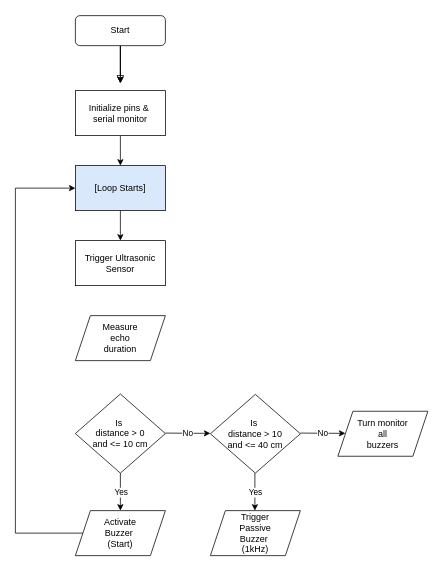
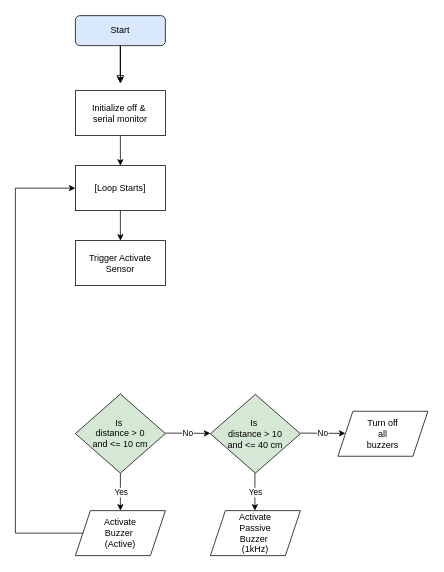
  <mxCell id="0" value="" />
  <mxCell id="1" parent="0" />
  <mxCell id="2" value="" style="rounded=0;html=1;jettySize=auto;orthogonalLoop=1;fontSize=11;endArrow=block;endFill=0;endSize=8;strokeWidth=1;shadow=0;labelBackgroundColor=none;edgeStyle=orthogonalEdgeStyle;" parent="1" source="5" edge="1"><mxGeometry relative="1" as="geometry"><mxPoint x="160" y="110" as="targetPoint" /></mxGeometry></mxCell>
  <mxCell id="3" value="" style="edgeStyle=orthogonalEdgeStyle;rounded=0;orthogonalLoop=1;jettySize=auto;html=1;" edge="1" parent="1" source="5"><mxGeometry relative="1" as="geometry"><mxPoint x="160" y="110" as="targetPoint" /></mxGeometry></mxCell>
  <mxCell id="4" value="" style="edgeStyle=orthogonalEdgeStyle;rounded=0;orthogonalLoop=1;jettySize=auto;html=1;" edge="1" parent="1" source="5"><mxGeometry relative="1" as="geometry"><mxPoint x="160" y="110" as="targetPoint" /></mxGeometry></mxCell>
- <mxCell id="5" value="Start" style="rounded=1;whiteSpace=wrap;html=1;fontSize=12;glass=0;strokeWidth=1;shadow=0;" parent="1" vertex="1"><mxGeometry x="100" y="20" width="120" height="40" as="geometry" /></mxCell>
+ <mxCell id="5" value="Start" style="rounded=1;whiteSpace=wrap;html=1;fontSize=12;glass=0;strokeWidth=1;shadow=0;fillColor=#dae8fc;" parent="1" vertex="1"><mxGeometry x="100" y="20" width="120" height="40" as="geometry" /></mxCell>
  <mxCell id="6" value="" style="endArrow=classic;html=1;rounded=0;exitX=0.5;exitY=1;exitDx=0;exitDy=0;" edge="1" parent="1"><mxGeometry width="50" height="50" relative="1" as="geometry"><mxPoint x="160" y="180" as="sourcePoint" /><mxPoint x="160" y="220" as="targetPoint" /></mxGeometry></mxCell>
- <mxCell id="7" value="Initialize pins &amp;amp;&amp;nbsp;&lt;div style=&quot;--tw-scale-x: 1; --tw-scale-y: 1; --tw-pan-x: ; --tw-pan-y: ; --tw-pinch-zoom: ; --tw-scroll-snap-strictness: proximity; --tw-gradient-from-position: ; --tw-gradient-via-position: ; --tw-gradient-to-position: ; --tw-ordinal: ; --tw-slashed-zero: ; --tw-numeric-figure: ; --tw-numeric-spacing: ; --tw-numeric-fraction: ; --tw-ring-inset: ; --tw-ring-offset-width: 0px; --tw-ring-offset-color: #fff; --tw-ring-color: rgb(59 130 246 / .5); --tw-ring-offset-shadow: 0 0 #0000; --tw-ring-shadow: 0 0 #0000; --tw-shadow: 0 0 #0000; --tw-shadow-colored: 0 0 #0000; --tw-blur: ; --tw-brightness: ; --tw-contrast: ; --tw-grayscale: ; --tw-hue-rotate: ; --tw-invert: ; --tw-saturate: ; --tw-sepia: ; --tw-drop-shadow: ; --tw-backdrop-blur: ; --tw-backdrop-brightness: ; --tw-backdrop-contrast: ; --tw-backdrop-grayscale: ; --tw-backdrop-hue-rotate: ; --tw-backdrop-invert: ; --tw-backdrop-opacity: ; --tw-backdrop-saturate: ; --tw-backdrop-sepia: ;&quot;&gt;serial monitor&lt;/div&gt;" style="rounded=0;whiteSpace=wrap;html=1;" vertex="1" parent="1"><mxGeometry x="100" y="120" width="120" height="60" as="geometry" /></mxCell>
- <mxCell id="8" value="[Loop Starts]" style="rounded=0;whiteSpace=wrap;html=1;fillColor=#dae8fc;" vertex="1" parent="1"><mxGeometry x="100" y="220" width="120" height="60" as="geometry" /></mxCell>
+ <mxCell id="7" value="Initialize off &amp;amp;&amp;nbsp;&lt;div style=&quot;--tw-scale-x: 1; --tw-scale-y: 1; --tw-pan-x: ; --tw-pan-y: ; --tw-pinch-zoom: ; --tw-scroll-snap-strictness: proximity; --tw-gradient-from-position: ; --tw-gradient-via-position: ; --tw-gradient-to-position: ; --tw-ordinal: ; --tw-slashed-zero: ; --tw-numeric-figure: ; --tw-numeric-spacing: ; --tw-numeric-fraction: ; --tw-ring-inset: ; --tw-ring-offset-width: 0px; --tw-ring-offset-color: #fff; --tw-ring-color: rgb(59 130 246 / .5); --tw-ring-offset-shadow: 0 0 #0000; --tw-ring-shadow: 0 0 #0000; --tw-shadow: 0 0 #0000; --tw-shadow-colored: 0 0 #0000; --tw-blur: ; --tw-brightness: ; --tw-contrast: ; --tw-grayscale: ; --tw-hue-rotate: ; --tw-invert: ; --tw-saturate: ; --tw-sepia: ; --tw-drop-shadow: ; --tw-backdrop-blur: ; --tw-backdrop-brightness: ; --tw-backdrop-contrast: ; --tw-backdrop-grayscale: ; --tw-backdrop-hue-rotate: ; --tw-backdrop-invert: ; --tw-backdrop-opacity: ; --tw-backdrop-saturate: ; --tw-backdrop-sepia: ;&quot;&gt;serial monitor&lt;/div&gt;" style="rounded=0;whiteSpace=wrap;html=1;" vertex="1" parent="1"><mxGeometry x="100" y="120" width="120" height="60" as="geometry" /></mxCell>
+ <mxCell id="8" value="[Loop Starts]" style="rounded=0;whiteSpace=wrap;html=1;" vertex="1" parent="1"><mxGeometry x="100" y="220" width="120" height="60" as="geometry" /></mxCell>
  <mxCell id="9" value="" style="endArrow=classic;html=1;rounded=0;exitX=0.5;exitY=1;exitDx=0;exitDy=0;" edge="1" parent="1"><mxGeometry width="50" height="50" relative="1" as="geometry"><mxPoint x="160" y="280" as="sourcePoint" /><mxPoint x="160" y="320" as="targetPoint" /></mxGeometry></mxCell>
- <mxCell id="10" value="Trigger Ultrasonic&lt;div&gt;Sensor&lt;/div&gt;" style="rounded=0;whiteSpace=wrap;html=1;" vertex="1" parent="1"><mxGeometry x="100" y="320" width="120" height="60" as="geometry" /></mxCell>
- <mxCell id="11" value="Measure&lt;div&gt;echo&lt;/div&gt;&lt;div&gt;duration&lt;/div&gt;" style="shape=parallelogram;perimeter=parallelogramPerimeter;whiteSpace=wrap;html=1;fixedSize=1;rounded=0;" vertex="1" parent="1"><mxGeometry x="100" y="420" width="120" height="60" as="geometry" /></mxCell>
- <mxCell id="12" value="Is&amp;nbsp;&lt;div&gt;distance &amp;gt; 0&lt;/div&gt;&lt;div&gt;and &amp;lt;= 10 cm&lt;/div&gt;" style="rhombus;whiteSpace=wrap;html=1;rounded=0;" vertex="1" parent="1"><mxGeometry x="100" y="524.5" width="120" height="105.5" as="geometry" /></mxCell>
+ <mxCell id="10" value="Trigger Activate&lt;div&gt;Sensor&lt;/div&gt;" style="rounded=0;whiteSpace=wrap;html=1;" vertex="1" parent="1"><mxGeometry x="100" y="320" width="120" height="60" as="geometry" /></mxCell>
+ <mxCell id="12" value="Is&amp;nbsp;&lt;div&gt;distance &amp;gt; 0&lt;/div&gt;&lt;div&gt;and &amp;lt;= 10 cm&lt;/div&gt;" style="rhombus;whiteSpace=wrap;html=1;rounded=0;fillColor=#d5e8d4;" vertex="1" parent="1"><mxGeometry x="100" y="524.5" width="120" height="105.5" as="geometry" /></mxCell>
  <mxCell id="13" value="" style="endArrow=classic;html=1;rounded=0;" edge="1" parent="1"><mxGeometry relative="1" as="geometry"><mxPoint x="220" y="576.62" as="sourcePoint" /><mxPoint x="280" y="577" as="targetPoint" /></mxGeometry></mxCell>
  <mxCell id="14" value="No" style="edgeLabel;resizable=0;html=1;;align=center;verticalAlign=middle;" connectable="0" vertex="1" parent="13"><mxGeometry relative="1" as="geometry" /></mxCell>
- <mxCell id="15" value="Is&amp;nbsp;&lt;div&gt;distance &amp;gt; 10&lt;/div&gt;&lt;div&gt;and &amp;lt;= 40 cm&lt;/div&gt;" style="rhombus;whiteSpace=wrap;html=1;rounded=0;" vertex="1" parent="1"><mxGeometry x="280" y="525" width="120" height="105" as="geometry" /></mxCell>
+ <mxCell id="15" value="Is&amp;nbsp;&lt;div&gt;distance &amp;gt; 10&lt;/div&gt;&lt;div&gt;and &amp;lt;= 40 cm&lt;/div&gt;" style="rhombus;whiteSpace=wrap;html=1;rounded=0;fillColor=#d5e8d4;" vertex="1" parent="1"><mxGeometry x="280" y="525" width="120" height="105" as="geometry" /></mxCell>
  <mxCell id="16" value="" style="endArrow=classic;html=1;rounded=0;entryX=0.5;entryY=0;entryDx=0;entryDy=0;" edge="1" parent="1" target="18"><mxGeometry relative="1" as="geometry"><mxPoint x="160" y="630" as="sourcePoint" /><mxPoint x="160" y="660" as="targetPoint" /></mxGeometry></mxCell>
  <mxCell id="17" value="Yes" style="edgeLabel;resizable=0;html=1;;align=center;verticalAlign=middle;" connectable="0" vertex="1" parent="16"><mxGeometry relative="1" as="geometry" /></mxCell>
- <mxCell id="18" value="Activate&lt;div&gt;Buzzer&amp;nbsp;&lt;/div&gt;&lt;div&gt;(Start)&lt;/div&gt;" style="shape=parallelogram;perimeter=parallelogramPerimeter;whiteSpace=wrap;html=1;fixedSize=1;" vertex="1" parent="1"><mxGeometry x="100" y="680" width="120" height="60" as="geometry" /></mxCell>
+ <mxCell id="18" value="Activate&lt;div&gt;Buzzer&amp;nbsp;&lt;/div&gt;&lt;div&gt;(Active)&lt;/div&gt;" style="shape=parallelogram;perimeter=parallelogramPerimeter;whiteSpace=wrap;html=1;fixedSize=1;" vertex="1" parent="1"><mxGeometry x="100" y="680" width="120" height="60" as="geometry" /></mxCell>
  <mxCell id="19" value="" style="endArrow=none;html=1;rounded=0;" edge="1" parent="1"><mxGeometry width="50" height="50" relative="1" as="geometry"><mxPoint x="20" y="710" as="sourcePoint" /><mxPoint x="110" y="710" as="targetPoint" /></mxGeometry></mxCell>
  <mxCell id="20" value="" style="endArrow=none;html=1;rounded=0;" edge="1" parent="1"><mxGeometry width="50" height="50" relative="1" as="geometry"><mxPoint x="20" y="710" as="sourcePoint" /><mxPoint x="20" y="250" as="targetPoint" /></mxGeometry></mxCell>
  <mxCell id="21" value="" style="endArrow=classic;html=1;rounded=0;entryX=0;entryY=0.5;entryDx=0;entryDy=0;" edge="1" parent="1" target="8"><mxGeometry width="50" height="50" relative="1" as="geometry"><mxPoint x="20" y="250" as="sourcePoint" /><mxPoint x="90" y="260" as="targetPoint" /></mxGeometry></mxCell>
  <mxCell id="22" value="" style="endArrow=classic;html=1;rounded=0;" edge="1" parent="1"><mxGeometry relative="1" as="geometry"><mxPoint x="400" y="576.62" as="sourcePoint" /><mxPoint x="460" y="577" as="targetPoint" /></mxGeometry></mxCell>
  <mxCell id="23" value="No" style="edgeLabel;resizable=0;html=1;;align=center;verticalAlign=middle;" connectable="0" vertex="1" parent="22"><mxGeometry relative="1" as="geometry" /></mxCell>
  <mxCell id="24" value="" style="endArrow=classic;html=1;rounded=0;entryX=0.5;entryY=0;entryDx=0;entryDy=0;" edge="1" parent="1"><mxGeometry relative="1" as="geometry"><mxPoint x="339.37" y="630" as="sourcePoint" /><mxPoint x="339.37" y="680" as="targetPoint" /></mxGeometry></mxCell>
  <mxCell id="25" value="Yes" style="edgeLabel;resizable=0;html=1;;align=center;verticalAlign=middle;" connectable="0" vertex="1" parent="24"><mxGeometry relative="1" as="geometry" /></mxCell>
- <mxCell id="26" value="Trigger&lt;div&gt;Passive&lt;/div&gt;&lt;div&gt;Buzzer&amp;nbsp;&lt;/div&gt;&lt;div&gt;(1kHz)&lt;/div&gt;" style="shape=parallelogram;perimeter=parallelogramPerimeter;whiteSpace=wrap;html=1;fixedSize=1;" vertex="1" parent="1"><mxGeometry x="280" y="680" width="120" height="60" as="geometry" /></mxCell>
- <mxCell id="27" value="Turn monitor&lt;div&gt;all&lt;/div&gt;&lt;div&gt;buzzers&lt;/div&gt;" style="shape=parallelogram;perimeter=parallelogramPerimeter;whiteSpace=wrap;html=1;fixedSize=1;" vertex="1" parent="1"><mxGeometry x="450" y="547.5" width="120" height="60" as="geometry" /></mxCell>
+ <mxCell id="26" value="Activate&lt;div&gt;Passive&lt;/div&gt;&lt;div&gt;Buzzer&amp;nbsp;&lt;/div&gt;&lt;div&gt;(1kHz)&lt;/div&gt;" style="shape=parallelogram;perimeter=parallelogramPerimeter;whiteSpace=wrap;html=1;fixedSize=1;" vertex="1" parent="1"><mxGeometry x="280" y="680" width="120" height="60" as="geometry" /></mxCell>
+ <mxCell id="27" value="Turn off&lt;div&gt;all&lt;/div&gt;&lt;div&gt;buzzers&lt;/div&gt;" style="shape=parallelogram;perimeter=parallelogramPerimeter;whiteSpace=wrap;html=1;fixedSize=1;" vertex="1" parent="1"><mxGeometry x="450" y="547.5" width="120" height="60" as="geometry" /></mxCell>
